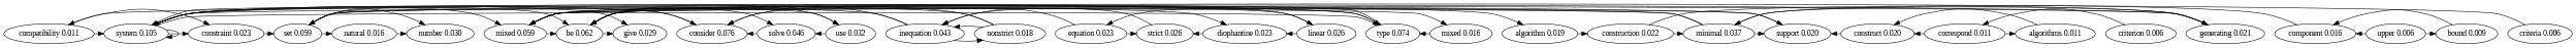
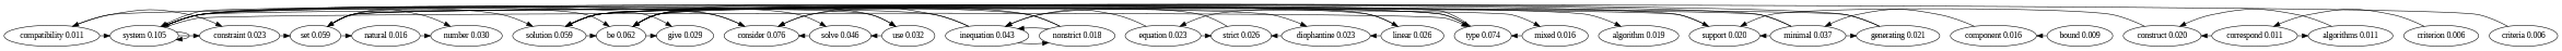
  digraph {
    fontname="Liberation Serif"
    node [fontname="Liberation Serif"]
    edge [constraint=false fontname="Liberation Serif"]
    n1 [label="compatibility 0.011"]
    n2 [label="system 0.105"]
    n3 [label="constraint 0.023"]
    n4 [label="linear 0.026"]
    n5 [label="diophantine 0.023"]
    n6 [label="be 0.062"]
    n7 [label="type 0.074"]
    n8 [label="give 0.029"]
    n9 [label="mixed 0.016"]
    n10 [label="equation 0.023"]
    n11 [label="set 0.059"]
    n12 [label="strict 0.026"]
    n13 [label="consider 0.076"]
    n14 [label="use 0.032"]
    n15 [label="solve 0.046"]
    n16 [label="inequation 0.043"]
    n17 [label="natural 0.016"]
    n18 [label="number 0.030"]
-   n19 [label="mixed 0.059"]
+   n19 [label="solution 0.059"]
    n20 [label="support 0.020"]
    n21 [label="algorithm 0.019"]
    n22 [label="criteria 0.006"]
    n23 [label="nonstrict 0.018"]
-   n24 [label="upper 0.006"]
    n25 [label="bound 0.009"]
    n26 [label="component 0.016"]
    n27 [label="minimal 0.037"]
    n28 [label="generating 0.021"]
-   n29 [label="construction 0.022"]
    n30 [label="criterion 0.006"]
    n31 [label="correspond 0.011"]
    n32 [label="algorithms 0.011"]
    n33 [label="construct 0.020"]
    n1 -> n2
    n1 -> n3
    n2 -> n2
    n2 -> n3
    n2 -> n4
    n2 -> n5
    n2 -> n6
    n2 -> n7
    n2 -> n8
    n2 -> n9
    n3 -> n11
    n4 -> n5
    n4 -> n10
    n5 -> n12
    n6 -> n8
    n6 -> n13
    n6 -> n14
    n6 -> n15
    n7 -> n2
    n7 -> n6
    n9 -> n7
    n10 -> n12
    n10 -> n16
    n11 -> n17
    n11 -> n18
    n11 -> n19
    n11 -> n20
    n12 -> n16
    n13 -> n2
    n14 -> n15
    n15 -> n13
    n16 -> n6
    n16 -> n13
    n16 -> n23
    n17 -> n18
    n19 -> n6
    n19 -> n7
    n19 -> n14
    n19 -> n21
    n20 -> n19
-   n21 -> n29
    n22 -> n1
    n23 -> n6
    n23 -> n13
    n23 -> n16
-   n24 -> n25
-   n24 -> n26
    n25 -> n26
    n26 -> n27
    n27 -> n11
    n27 -> n19
    n27 -> n20
    n27 -> n28
    n28 -> n11
    n28 -> n19
-   n29 -> n27
-   n29 -> n28
    n30 -> n31
    n31 -> n32
    n31 -> n33
    n32 -> n33
    n33 -> n20
  }
